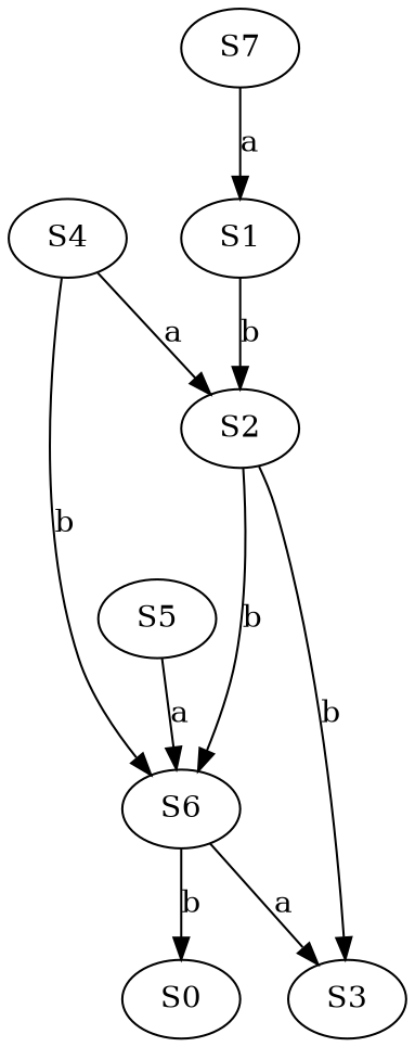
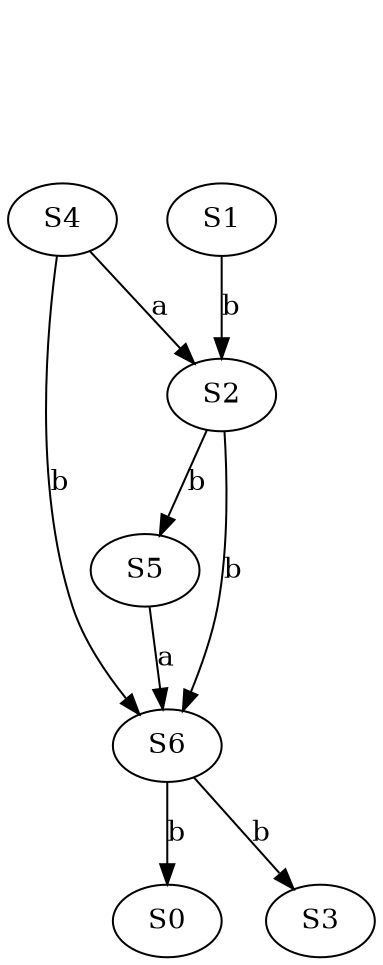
  strict digraph {
    S1
    S2
    S6
    S5
    S0
    S3
-   S7
    S4
    S1 -> S2 [label=b]
    S2 -> S6 [label=b]
-   S2 -> S3 [label=b]
+   S2 -> S5 [label=b]
    S6 -> S0 [label=b]
-   S6 -> S3 [label=a]
+   S6 -> S3 [label=b]
    S5 -> S6 [label=a]
-   S7 -> S1 [label=a]
    S4 -> S2 [label=a]
    S4 -> S6 [label=b]
  }
